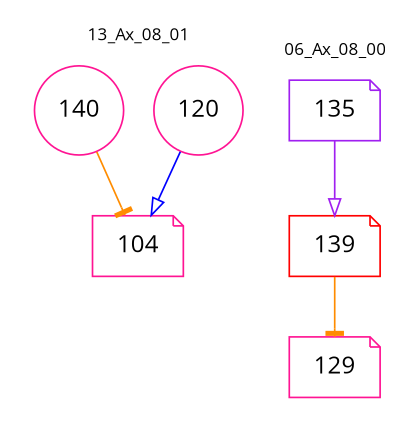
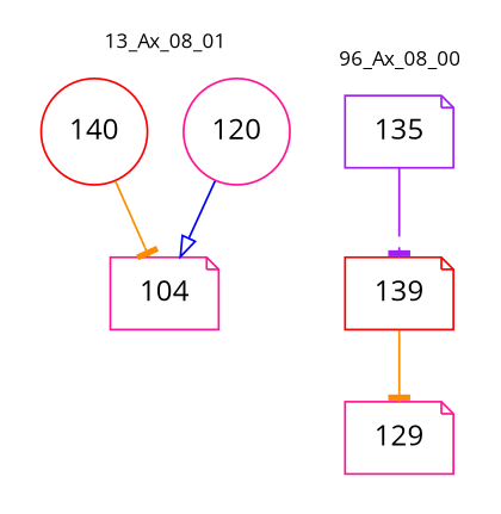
  digraph {
    fontname="Open Sans"
    node [color=deeppink fontname="Open Sans" shape=note]
    edge [arrowhead=onormal color=darkorange fontname="Open Sans"]
    n1 [label=120 shape=circle]
-   n2 [label=140 shape=circle]
+   n2 [color=red label=140 shape=circle]
    n3 [label=104]
    n4 [color=purple label=135]
    n5 [color=red label=139]
    n6 [label=129]
    subgraph cluster_1 {
      color=white
      fontsize=10
      label="13_Ax_08_01"
      n1
      n2
      n3
    }
    subgraph cluster_2 {
      color=white
      fontsize=10
-     label="06_Ax_08_00"
+     label="96_Ax_08_00"
      n4
      n5
      n6
    }
    n1 -> n3 [color=blue]
    n2 -> n3 [arrowhead=tee]
-   n4 -> n5 [color=purple]
+   n4 -> n5 [arrowhead=tee color=purple]
    n5 -> n6 [arrowhead=tee]
  }
